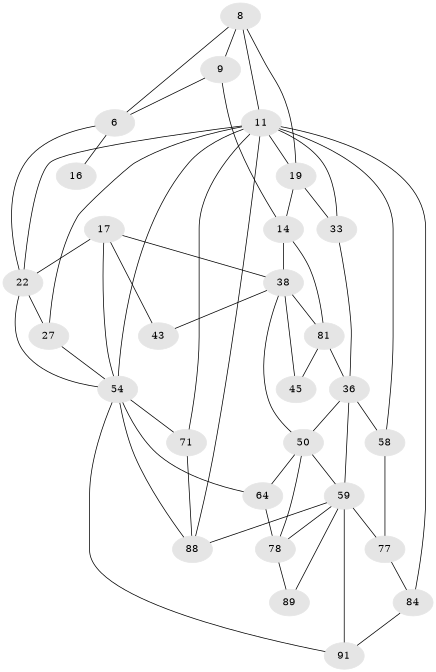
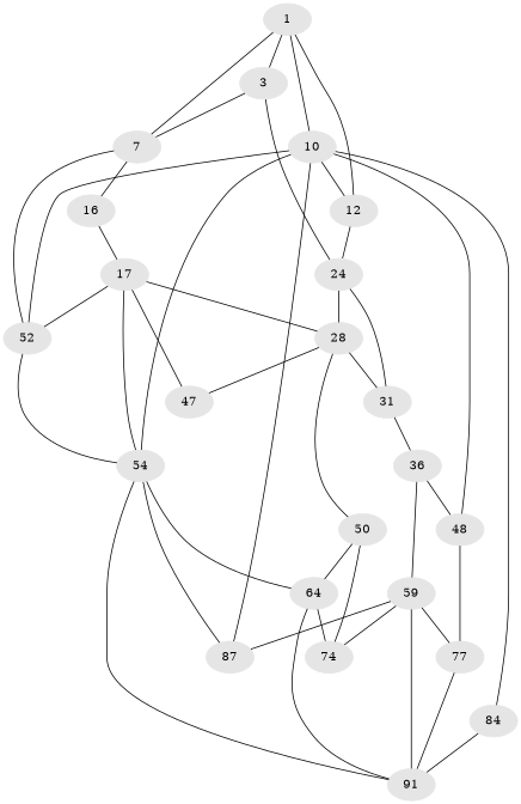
  graph {
    node [color=gray90 style=filled]
-   1 [super="+2+5" label=8]
-   3 [super="+15+4" label=9]
-   6 [super="+7"]
-   10 [super="+11+61" label=11]
-   12 [super="+13" label=19]
-   14 [super="+30"]
+   1 [super="+2+5"]
+   3 [super="+15+4"]
+   6 [super="+7" label=7]
+   10 [super="+11+61"]
+   12 [super="+13"]
+   14 [super="+30" label=24]
    16
-   22 [super="+23+24"]
-   27 [super="+60"]
-   33 [super="+38"]
+   22 [super="+23+24" label=52]
    54 [super="+55"]
-   58 [super="+66"]
-   71 [super="+72"]
+   58 [super="+66" label=48]
    84 [super="+85+93"]
-   88
-   28 [super="+29+48" label=38]
-   31 [super="+34+32" label=81]
+   88 [label=87]
+   28 [super="+29+48"]
+   31 [super="+34+32"]
    17 [super="+18"]
-   47 [label=43]
+   47
    36 [super="+52+37"]
    64 [super="+70"]
    91 [super="+92"]
    77 [super="+86"]
-   45
    50 [super="+65+51"]
    59 [super="+75"]
-   78 [super="+82+79"]
-   89
+   78 [super="+82+79" label=74]
    1 -- 3
    1 -- 6
    1 -- 10
    1 -- 12
    3 -- 6
    3 -- 14
    6 -- 16
    6 -- 22
    10 -- 12
    10 -- 22
-   10 -- 27
-   10 -- 33
    10 -- 54
    10 -- 58 [weight=2]
-   10 -- 71 [weight=2]
    10 -- 84
    10 -- 88
    12 -- 14
-   12 -- 33
    14 -- 28
    14 -- 31
-   22 -- 27 [weight=2]
+   16 -- 17
    22 -- 54
-   27 -- 54
-   33 -- 36
-   54 -- 71 [weight=2]
    54 -- 88
    54 -- 64 [weight=2]
    54 -- 91
    58 -- 77
-   71 -- 88
    84 -- 91
    28 -- 31
    28 -- 47
-   28 -- 45
    28 -- 50
    31 -- 36 [weight=2]
-   31 -- 45 [weight=2]
    17 -- 22
    17 -- 54
    17 -- 28
    17 -- 47 [weight=2]
    36 -- 58
-   36 -- 50
    36 -- 59
+   64 -- 91
    64 -- 78
-   77 -- 84
+   77 -- 91
    50 -- 64
-   50 -- 59
    50 -- 78
    59 -- 88
    59 -- 91
    59 -- 77 [weight=2]
    59 -- 78
-   59 -- 89
-   78 -- 89
  }
